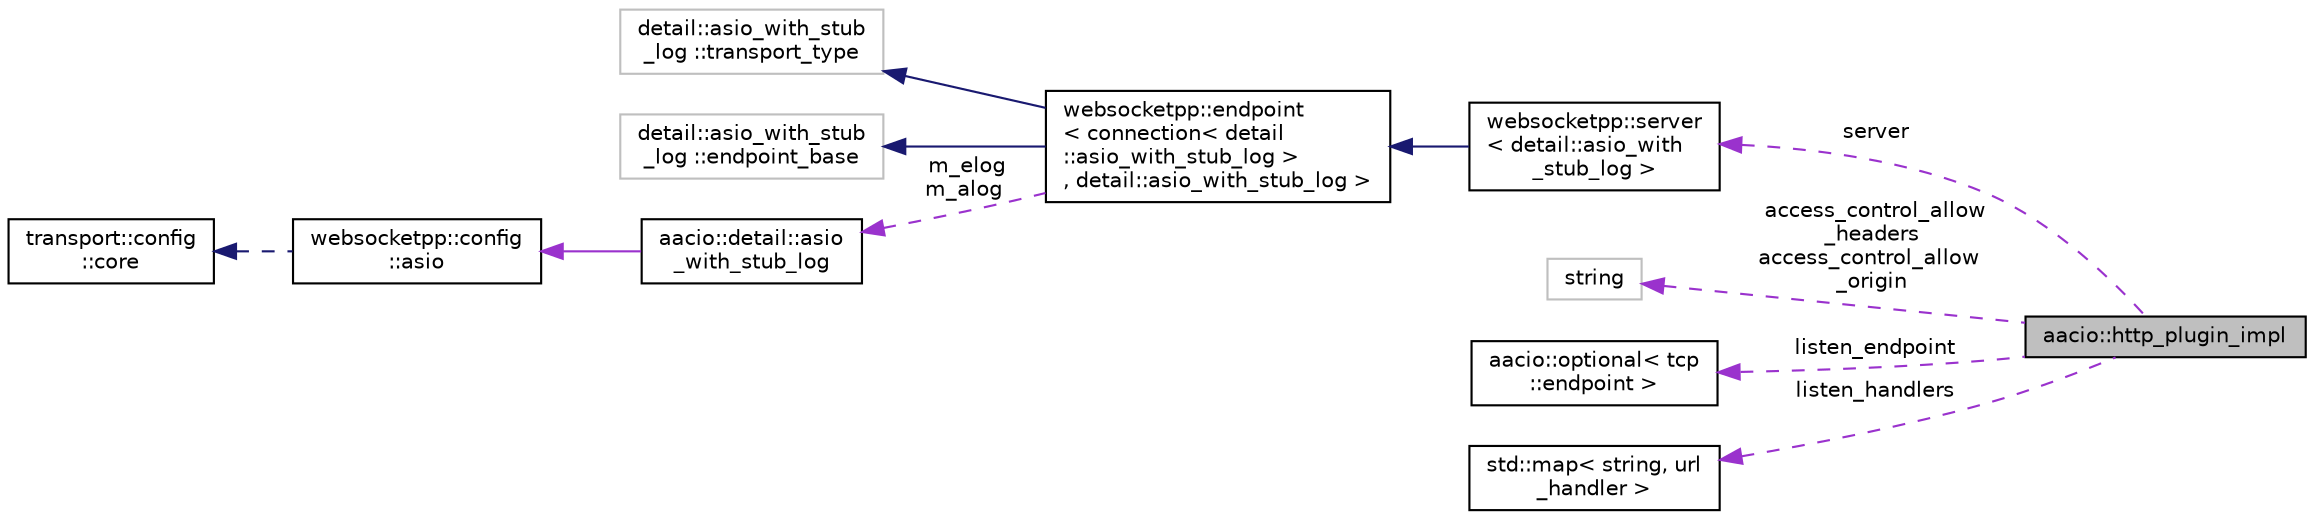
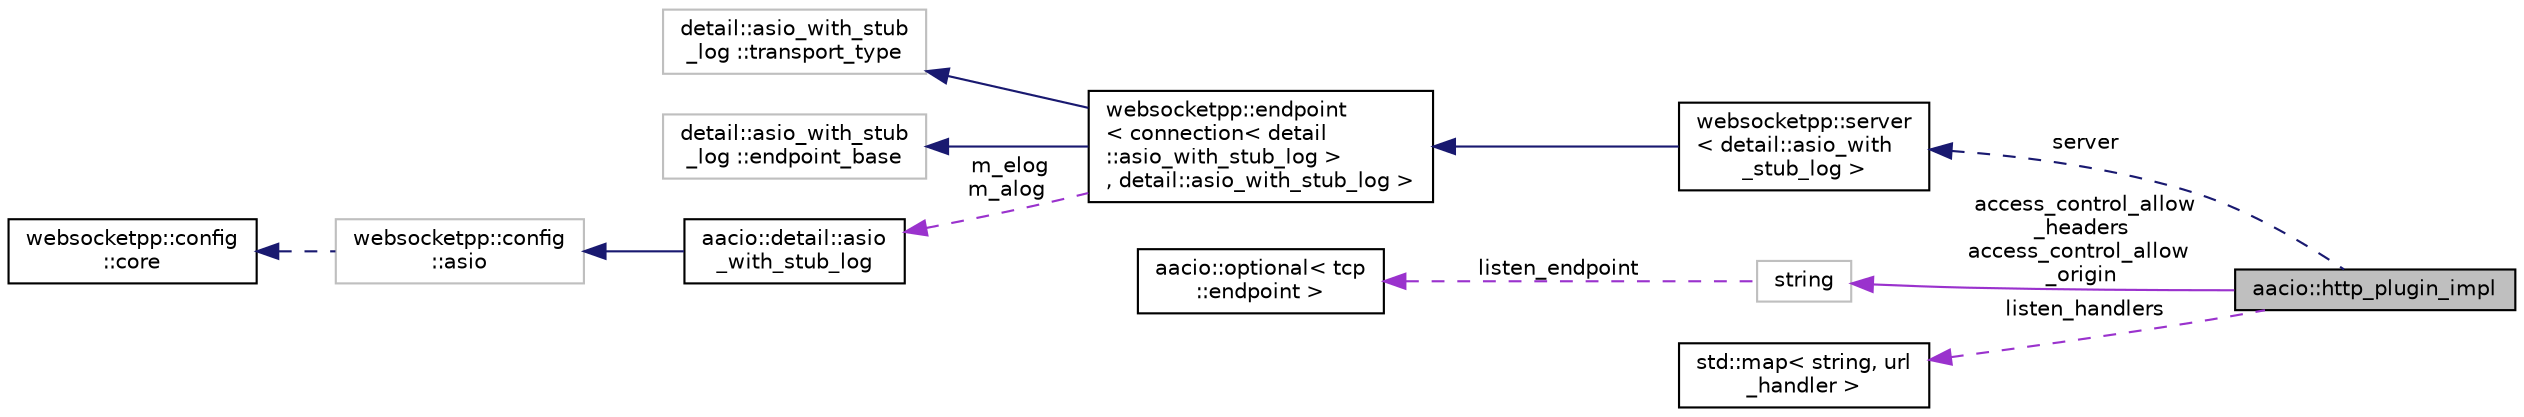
  digraph {
    rankdir=LR
    node [color=black fillcolor=white fontname=Helvetica fontsize=10 shape=record style=filled]
    edge [color=darkorchid3 dir=back fontname=Helvetica fontsize=10 labelfontname=Helvetica labelfontsize=10 style=dashed]
    n1 [fillcolor=grey75 fontcolor=black height=0.2 label="aacio::http_plugin_impl" width=0.4]
    n2 [height=0.2 label="websocketpp::server\l\< detail::asio_with\l_stub_log \>" width=0.4]
    n3 [height=0.2 label="websocketpp::endpoint\l\< connection\< detail\l::asio_with_stub_log \>\l, detail::asio_with_stub_log \>" width=0.4]
    n4 [color=grey75 height=0.2 label="detail::asio_with_stub\l_log ::transport_type" width=0.4]
    n5 [color=grey75 height=0.2 label="detail::asio_with_stub\l_log ::endpoint_base" width=0.4]
    n6 [height=0.2 label="aacio::detail::asio\l_with_stub_log" width=0.4]
-   n7 [height=0.2 label="websocketpp::config\l::asio" width=0.4]
-   n8 [height=0.2 label="transport::config\l::core" width=0.4]
+   n7 [color=grey75 height=0.2 label="websocketpp::config\l::asio" width=0.4]
+   n8 [height=0.2 label="websocketpp::config\l::core" width=0.4]
    n9 [color=grey75 height=0.2 label=string width=0.4]
    n10 [height=0.2 label="aacio::optional\< tcp\l::endpoint \>" width=0.4]
    n11 [height=0.2 label="std::map\< string, url\l_handler \>" width=0.4]
-   n2 -> n1 [label=" server"]
+   n2 -> n1 [color=midnightblue label=" server"]
    n3 -> n2 [color=midnightblue style=solid]
    n4 -> n3 [color=midnightblue style=solid]
    n5 -> n3 [color=midnightblue style=solid]
    n6 -> n3 [label=" m_elog\nm_alog"]
-   n7 -> n6 [style=solid]
+   n7 -> n6 [color=midnightblue style=solid]
    n8 -> n7 [color=midnightblue]
-   n9 -> n1 [label=" access_control_allow\l_headers\naccess_control_allow\l_origin"]
-   n10 -> n1 [label=" listen_endpoint"]
+   n9 -> n1 [label=" access_control_allow\l_headers\naccess_control_allow\l_origin" style=solid]
+   n10 -> n9 [label=" listen_endpoint"]
    n11 -> n1 [label=" listen_handlers"]
  }
